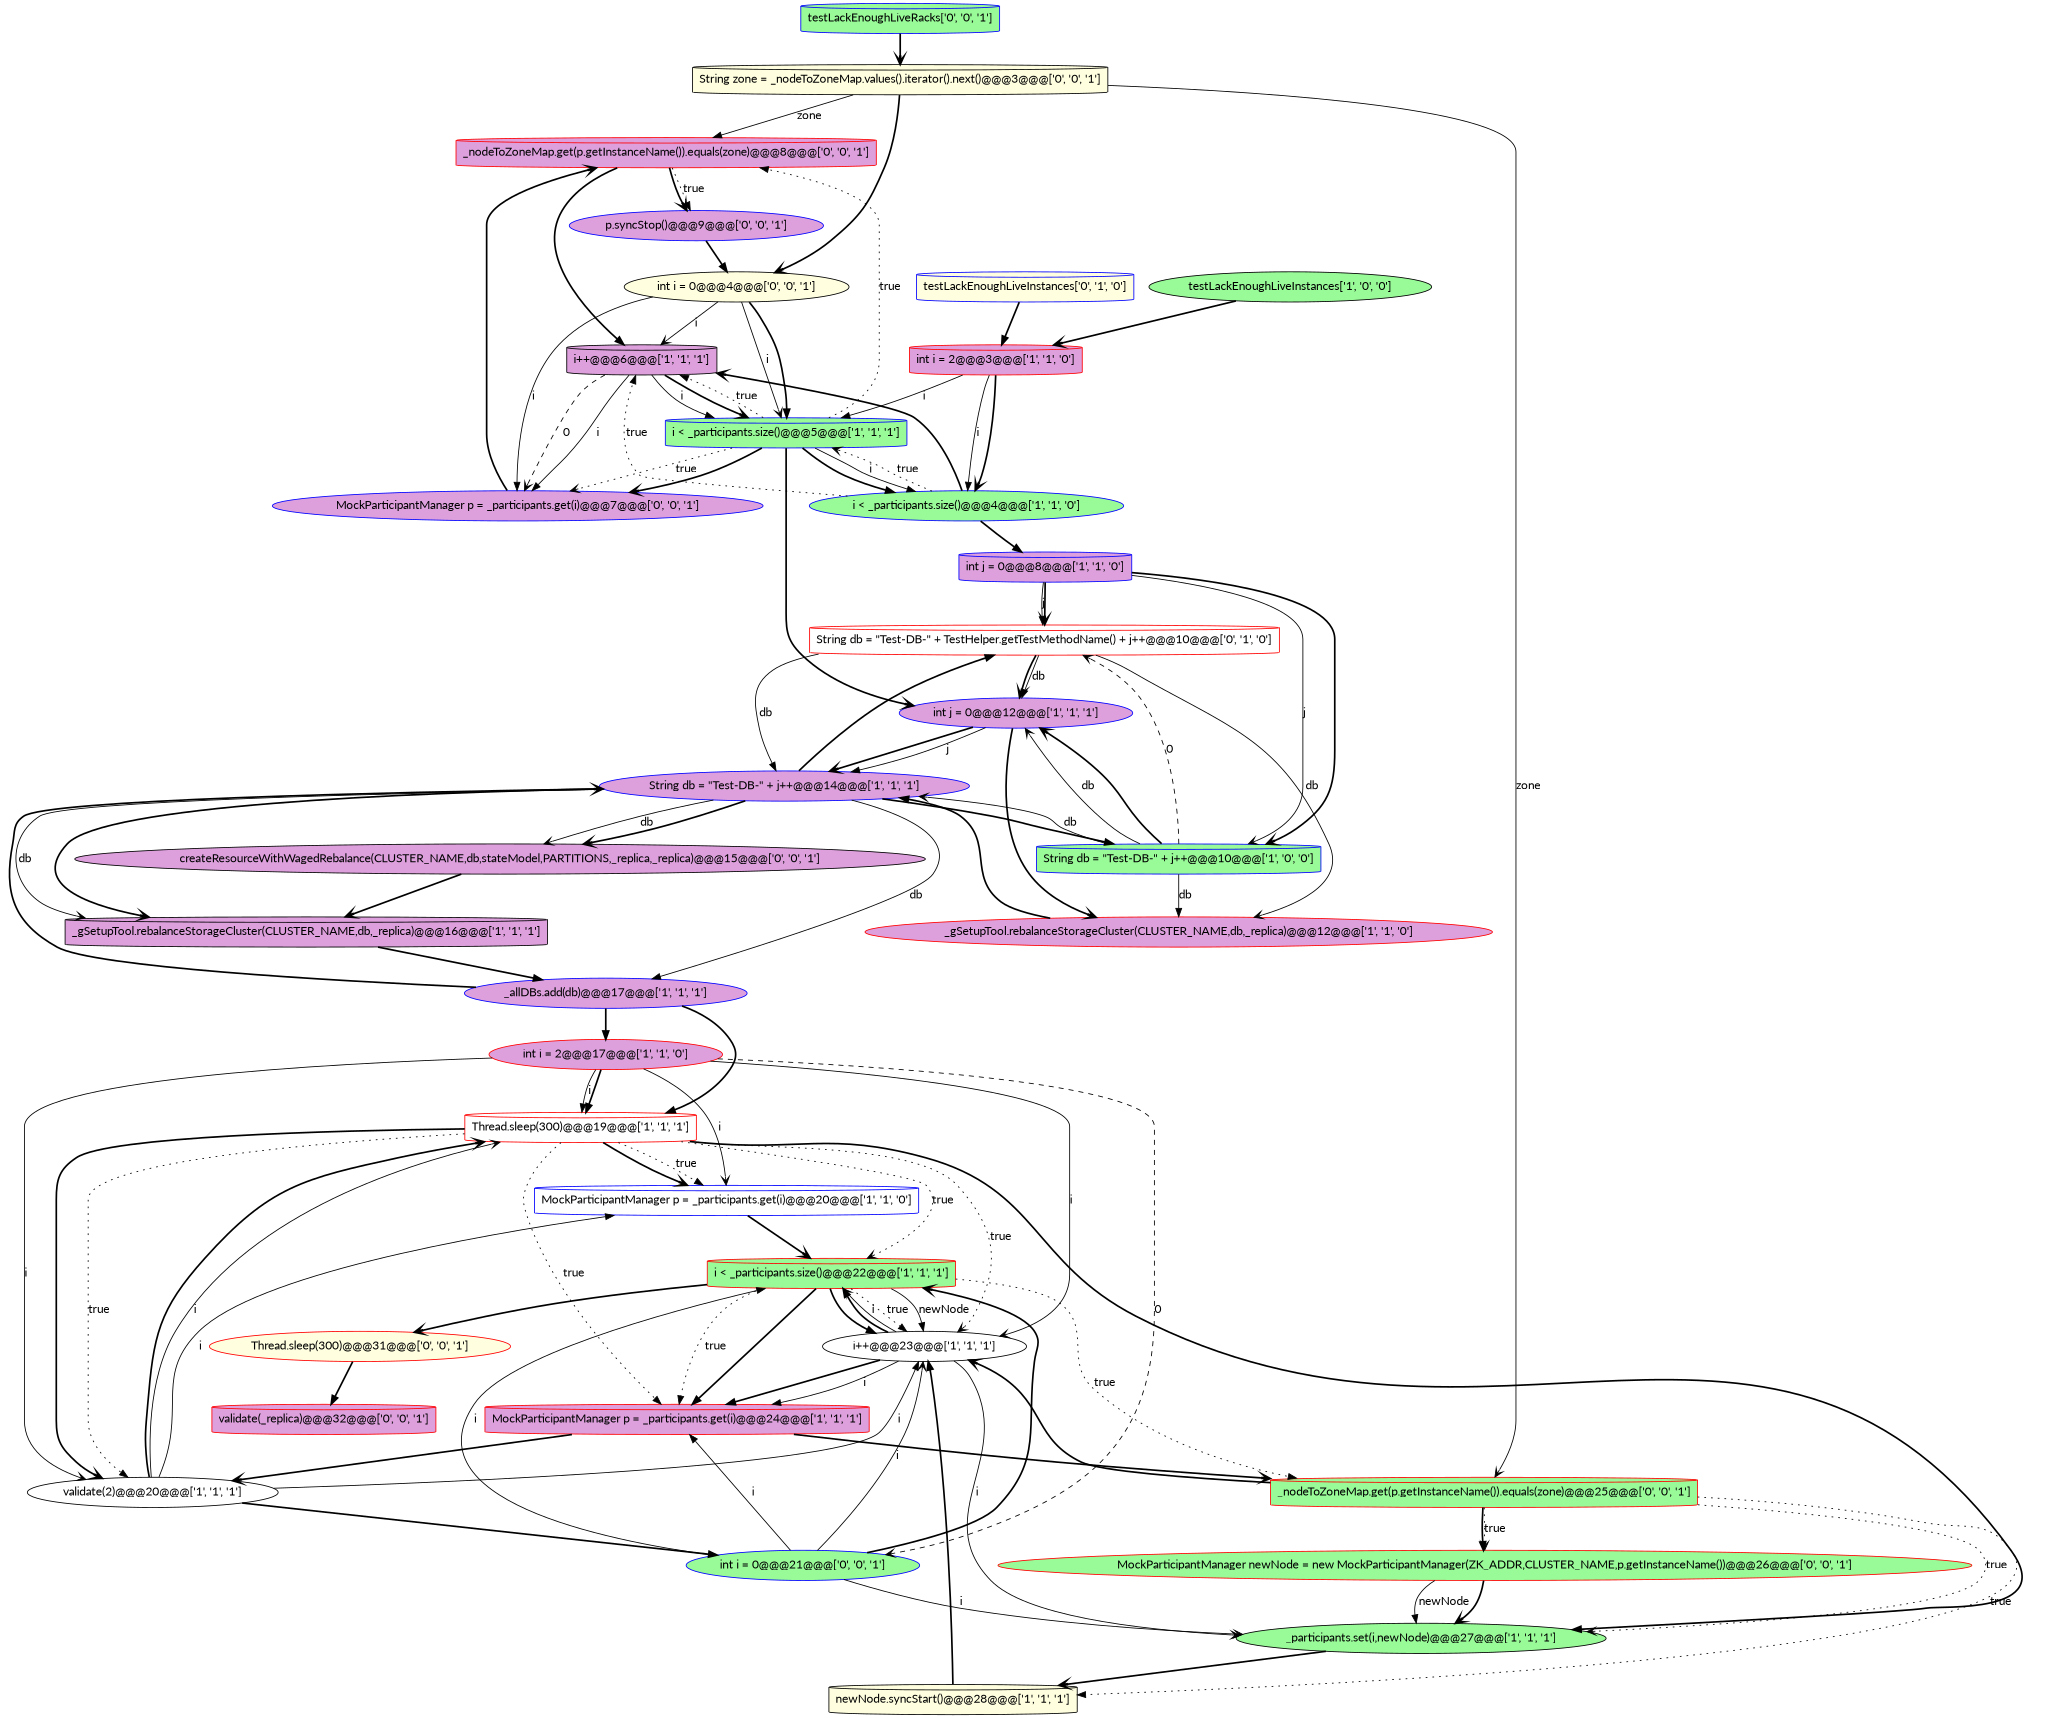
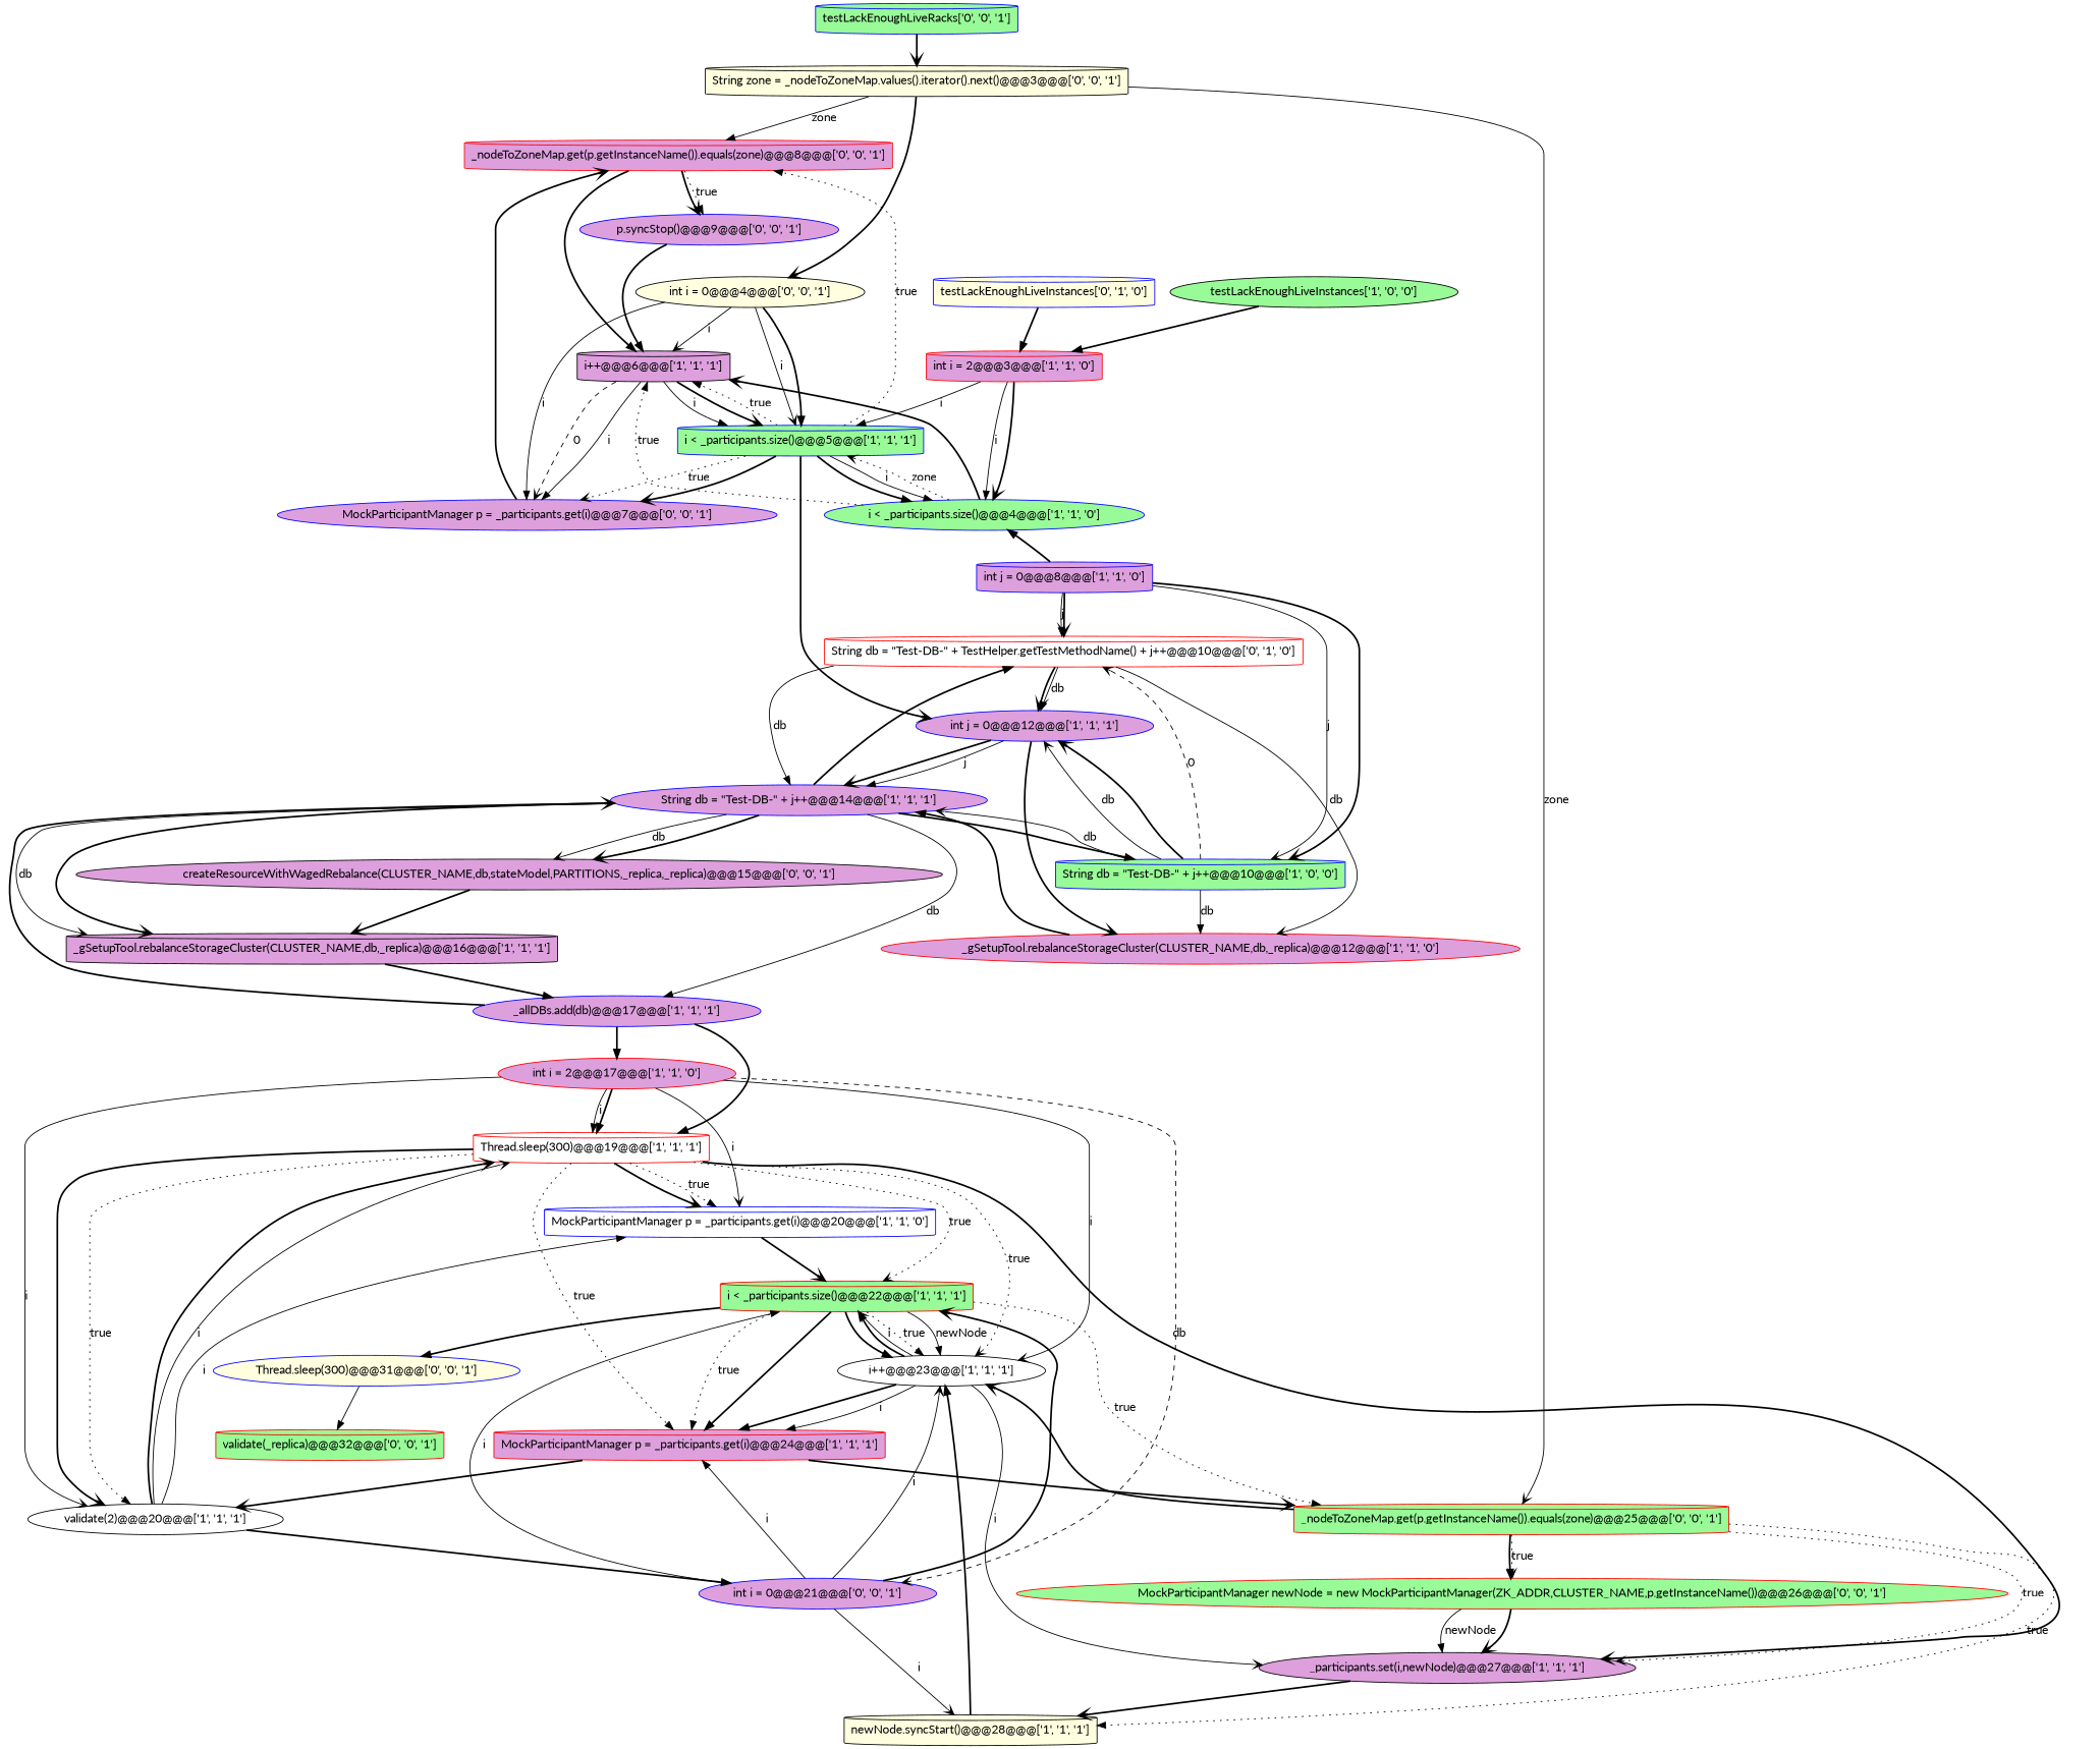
  digraph {
    fontname=Lato
    node [color=blue fillcolor=plum fontname=Lato shape=cylinder style=filled]
    edge [arrowhead=vee fontname=Lato style=bold]
    n1 [color=red label="_nodeToZoneMap.get(p.getInstanceName()).equals(zone)@@@8@@@['0', '0', '1']"]
    n2 [label="p.syncStop()@@@9@@@['0', '0', '1']" shape=ellipse]
    n3 [color=black label="i++@@@6@@@['1', '1', '1']"]
    n4 [label="MockParticipantManager p = _participants.get(i)@@@7@@@['0', '0', '1']" shape=ellipse]
    n5 [fillcolor=palegreen label="i < _participants.size()@@@5@@@['1', '1', '1']"]
    n6 [label="int j = 0@@@8@@@['1', '1', '0']"]
    n7 [color=red fillcolor=white label="String db = \"Test-DB-\" + TestHelper.getTestMethodName() + j++@@@10@@@['0', '1', '0']"]
    n8 [fillcolor=palegreen label="String db = \"Test-DB-\" + j++@@@10@@@['1', '0', '0']"]
    n9 [label="int j = 0@@@12@@@['1', '1', '1']" shape=ellipse]
    n10 [label="String db = \"Test-DB-\" + j++@@@14@@@['1', '1', '1']" shape=ellipse]
    n11 [color=red label="_gSetupTool.rebalanceStorageCluster(CLUSTER_NAME,db,_replica)@@@12@@@['1', '1', '0']" shape=ellipse]
    n12 [color=red label="int i = 2@@@17@@@['1', '1', '0']" shape=ellipse]
    n13 [fillcolor=white label="MockParticipantManager p = _participants.get(i)@@@20@@@['1', '1', '0']"]
    n14 [color=black fillcolor=white label="validate(2)@@@20@@@['1', '1', '1']" shape=ellipse]
-   n15 [fillcolor=palegreen label="int i = 0@@@21@@@['0', '0', '1']" shape=ellipse]
+   n15 [label="int i = 0@@@21@@@['0', '0', '1']" shape=ellipse]
    n16 [color=red fillcolor=white label="Thread.sleep(300)@@@19@@@['1', '1', '1']"]
    n17 [color=black fillcolor=white label="i++@@@23@@@['1', '1', '1']" shape=ellipse]
    n18 [color=red fillcolor=palegreen label="i < _participants.size()@@@22@@@['1', '1', '1']"]
    n19 [color=red label="MockParticipantManager p = _participants.get(i)@@@24@@@['1', '1', '1']"]
-   n20 [color=black fillcolor=palegreen label="_participants.set(i,newNode)@@@27@@@['1', '1', '1']" shape=ellipse]
+   n20 [color=black label="_participants.set(i,newNode)@@@27@@@['1', '1', '1']" shape=ellipse]
    n21 [color=black fillcolor=palegreen label="testLackEnoughLiveInstances['1', '0', '0']" shape=ellipse]
    n22 [color=red label="int i = 2@@@3@@@['1', '1', '0']"]
    n23 [fillcolor=palegreen label="i < _participants.size()@@@4@@@['1', '1', '0']" shape=ellipse]
-   n24 [color=red label="validate(_replica)@@@32@@@['0', '0', '1']"]
+   n24 [color=red fillcolor=palegreen label="validate(_replica)@@@32@@@['0', '0', '1']"]
    n25 [color=black label="createResourceWithWagedRebalance(CLUSTER_NAME,db,stateModel,PARTITIONS,_replica,_replica)@@@15@@@['0', '0', '1']" shape=ellipse]
    n26 [label="_allDBs.add(db)@@@17@@@['1', '1', '1']" shape=ellipse]
    n27 [color=black label="_gSetupTool.rebalanceStorageCluster(CLUSTER_NAME,db,_replica)@@@16@@@['1', '1', '1']"]
    n28 [color=red fillcolor=palegreen label="_nodeToZoneMap.get(p.getInstanceName()).equals(zone)@@@25@@@['0', '0', '1']"]
-   n29 [color=red fillcolor=lightyellow label="Thread.sleep(300)@@@31@@@['0', '0', '1']" shape=ellipse]
+   n29 [fillcolor=lightyellow label="Thread.sleep(300)@@@31@@@['0', '0', '1']" shape=ellipse]
    n30 [fillcolor=lightyellow label="testLackEnoughLiveInstances['0', '1', '0']"]
    n31 [color=black fillcolor=lightyellow label="newNode.syncStart()@@@28@@@['1', '1', '1']"]
    n32 [color=red fillcolor=palegreen label="MockParticipantManager newNode = new MockParticipantManager(ZK_ADDR,CLUSTER_NAME,p.getInstanceName())@@@26@@@['0', '0', '1']" shape=ellipse]
    n33 [color=black fillcolor=lightyellow label="int i = 0@@@4@@@['0', '0', '1']" shape=ellipse]
    n34 [fillcolor=palegreen label="testLackEnoughLiveRacks['0', '0', '1']"]
    n35 [color=black fillcolor=lightyellow label="String zone = _nodeToZoneMap.values().iterator().next()@@@3@@@['0', '0', '1']"]
    n1 -> n2
    n1 -> n2 [arrowhead=normal label=true style=dotted]
    n1 -> n3 [arrowhead=normal]
-   n2 -> n33 [arrowhead=normal]
+   n2 -> n3 [arrowhead=normal]
    n3 -> n4 [label=0 style=dashed]
    n3 -> n4 [arrowhead=normal label=i style=solid]
    n3 -> n5 [arrowhead=normal label=i style=solid]
    n3 -> n5
    n4 -> n1
    n5 -> n1 [arrowhead=normal label=true style=dotted]
    n5 -> n3 [arrowhead=normal label=true style=dotted]
    n5 -> n4
    n5 -> n4 [label=true style=dotted]
    n5 -> n9
    n5 -> n23 [arrowhead=normal]
    n5 -> n23 [arrowhead=normal label=i style=solid]
    n6 -> n7 [arrowhead=normal label=j style=solid]
    n6 -> n7
    n6 -> n8 [label=j style=solid]
    n6 -> n8
    n7 -> n9
    n7 -> n9 [arrowhead=normal label=db style=solid]
    n7 -> n10 [arrowhead=normal label=db style=solid]
    n7 -> n11 [label=db style=solid]
    n8 -> n7 [label=0 style=dashed]
    n8 -> n9 [label=db style=solid]
    n8 -> n9
    n8 -> n10 [label=db style=solid]
    n8 -> n11 [arrowhead=normal label=db style=solid]
    n9 -> n10
    n9 -> n10 [arrowhead=normal label=j style=solid]
    n9 -> n11
    n10 -> n7 [arrowhead=normal]
    n10 -> n8 [arrowhead=normal]
    n10 -> n25 [label=db style=solid]
    n10 -> n25
    n10 -> n26 [arrowhead=normal label=db style=solid]
    n10 -> n27 [label=db style=solid]
    n10 -> n27
    n11 -> n10 [arrowhead=normal]
    n12 -> n13 [label=i style=solid]
    n12 -> n14 [label=i style=solid]
-   n12 -> n15 [label=0 style=dashed]
+   n12 -> n15 [label=db style=dashed]
    n12 -> n16 [arrowhead=normal label=i style=solid]
    n12 -> n16 [arrowhead=normal]
    n12 -> n17 [label=i style=solid]
    n13 -> n18
    n14 -> n13 [arrowhead=normal label=i style=solid]
    n14 -> n15 [arrowhead=normal]
    n14 -> n16 [label=i style=solid]
    n14 -> n16
-   n14 -> n17 [arrowhead=normal label=i style=solid]
    n15 -> n17 [label=i style=solid]
    n15 -> n18
    n15 -> n18 [arrowhead=normal label=i style=solid]
    n15 -> n19 [arrowhead=normal label=i style=solid]
-   n15 -> n20 [label=i style=solid]
+   n15 -> n31 [label=i style=solid]
    n16 -> n13
    n16 -> n13 [arrowhead=normal label=true style=dotted]
    n16 -> n14
    n16 -> n14 [arrowhead=normal label=true style=dotted]
    n16 -> n17 [label=true style=dotted]
    n16 -> n18 [label=true style=dotted]
    n16 -> n19 [arrowhead=normal label=true style=dotted]
-   n16 -> n20 [arrowhead=normal]
+   n16 -> n20
    n17 -> n18 [arrowhead=normal]
    n17 -> n18 [label=i style=solid]
    n17 -> n19 [arrowhead=normal label=i style=solid]
    n17 -> n19 [arrowhead=normal]
    n17 -> n20 [label=i style=solid]
    n18 -> n17 [arrowhead=normal label=true style=dotted]
    n18 -> n17 [arrowhead=normal label=newNode style=solid]
    n18 -> n17 [arrowhead=normal]
    n18 -> n19 [arrowhead=normal label=true style=dotted]
    n18 -> n19 [arrowhead=normal]
    n18 -> n28 [arrowhead=normal label=true style=dotted]
-   n18 -> n29
+   n18 -> n29 [arrowhead=normal]
    n19 -> n14
    n19 -> n28
    n20 -> n31
-   n21 -> n22
+   n21 -> n22 [arrowhead=normal]
    n22 -> n5 [arrowhead=normal label=i style=solid]
    n22 -> n23 [arrowhead=normal label=i style=solid]
    n22 -> n23
    n23 -> n3
    n23 -> n3 [arrowhead=normal label=true style=dotted]
-   n23 -> n5 [label=true style=dotted]
-   n23 -> n6 [arrowhead=normal]
+   n23 -> n5 [label=zone style=dotted]
+   n6 -> n23 [arrowhead=normal]
    n25 -> n27
    n26 -> n10
    n26 -> n12 [arrowhead=normal]
    n26 -> n16 [arrowhead=normal]
    n27 -> n26 [arrowhead=normal]
    n28 -> n17
    n28 -> n20 [label=true style=dotted]
    n28 -> n31 [arrowhead=normal label=true style=dotted]
    n28 -> n32 [label=true style=dotted]
    n28 -> n32 [arrowhead=normal]
-   n29 -> n24 [arrowhead=normal]
+   n29 -> n24 [arrowhead=normal style=solid]
    n30 -> n22 [arrowhead=normal]
    n31 -> n17 [arrowhead=normal]
    n32 -> n20
    n32 -> n20 [arrowhead=normal label=newNode style=solid]
    n33 -> n3 [label=i style=solid]
    n33 -> n4 [arrowhead=normal label=i style=solid]
    n33 -> n5 [label=i style=solid]
    n33 -> n5 [arrowhead=normal]
    n34 -> n35
    n35 -> n1 [arrowhead=normal label=zone style=solid]
    n35 -> n28 [label=zone style=solid]
    n35 -> n33
  }
